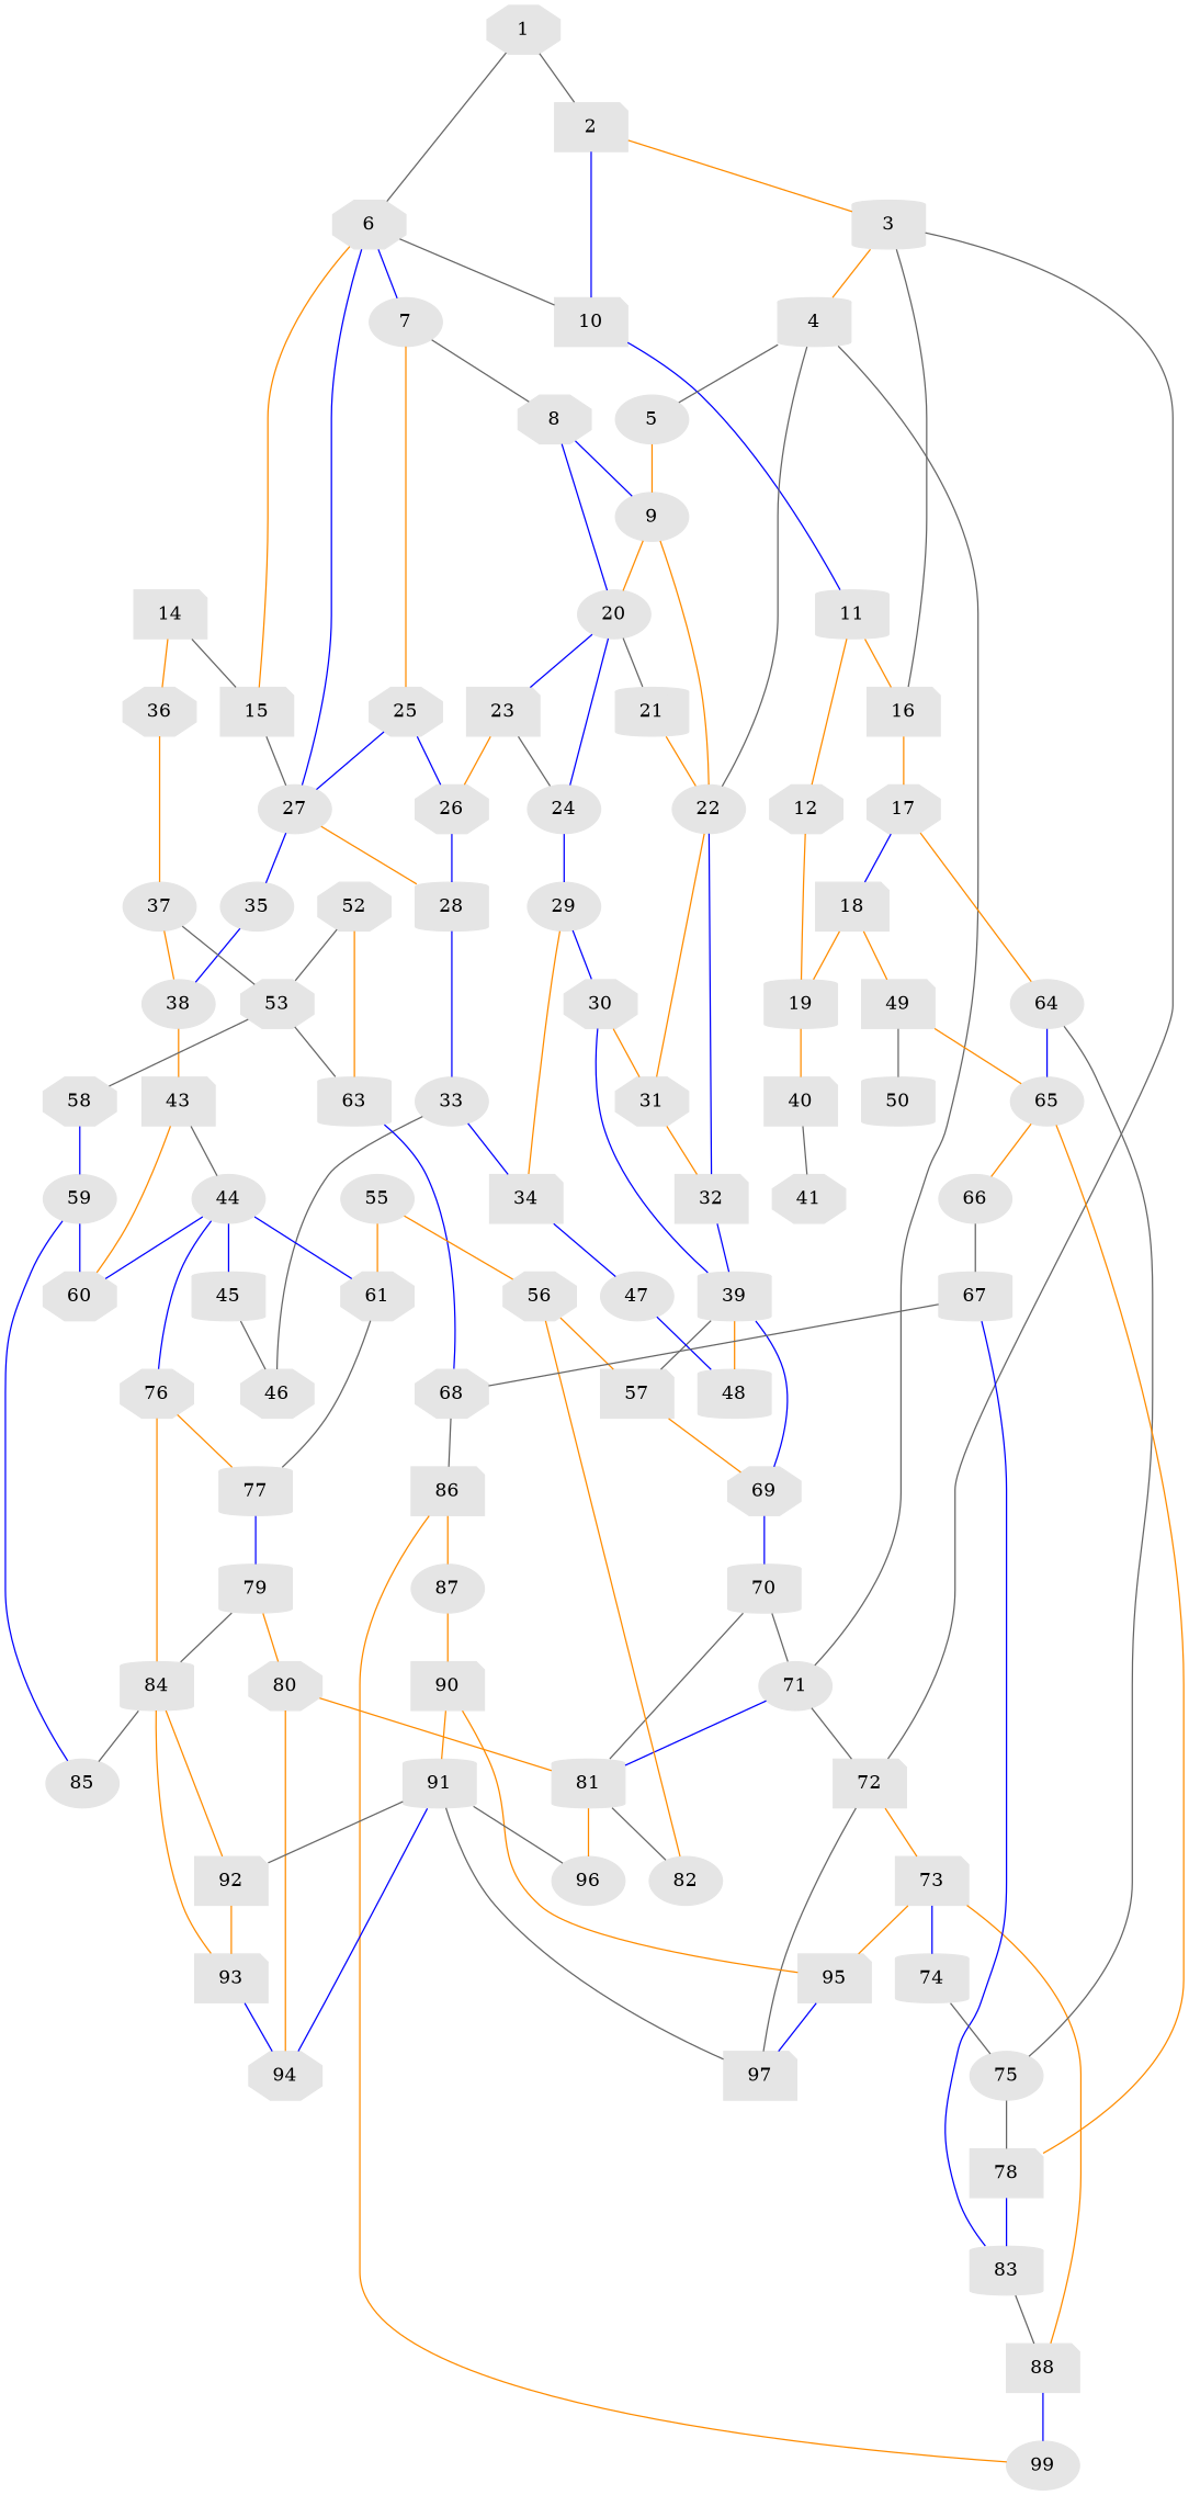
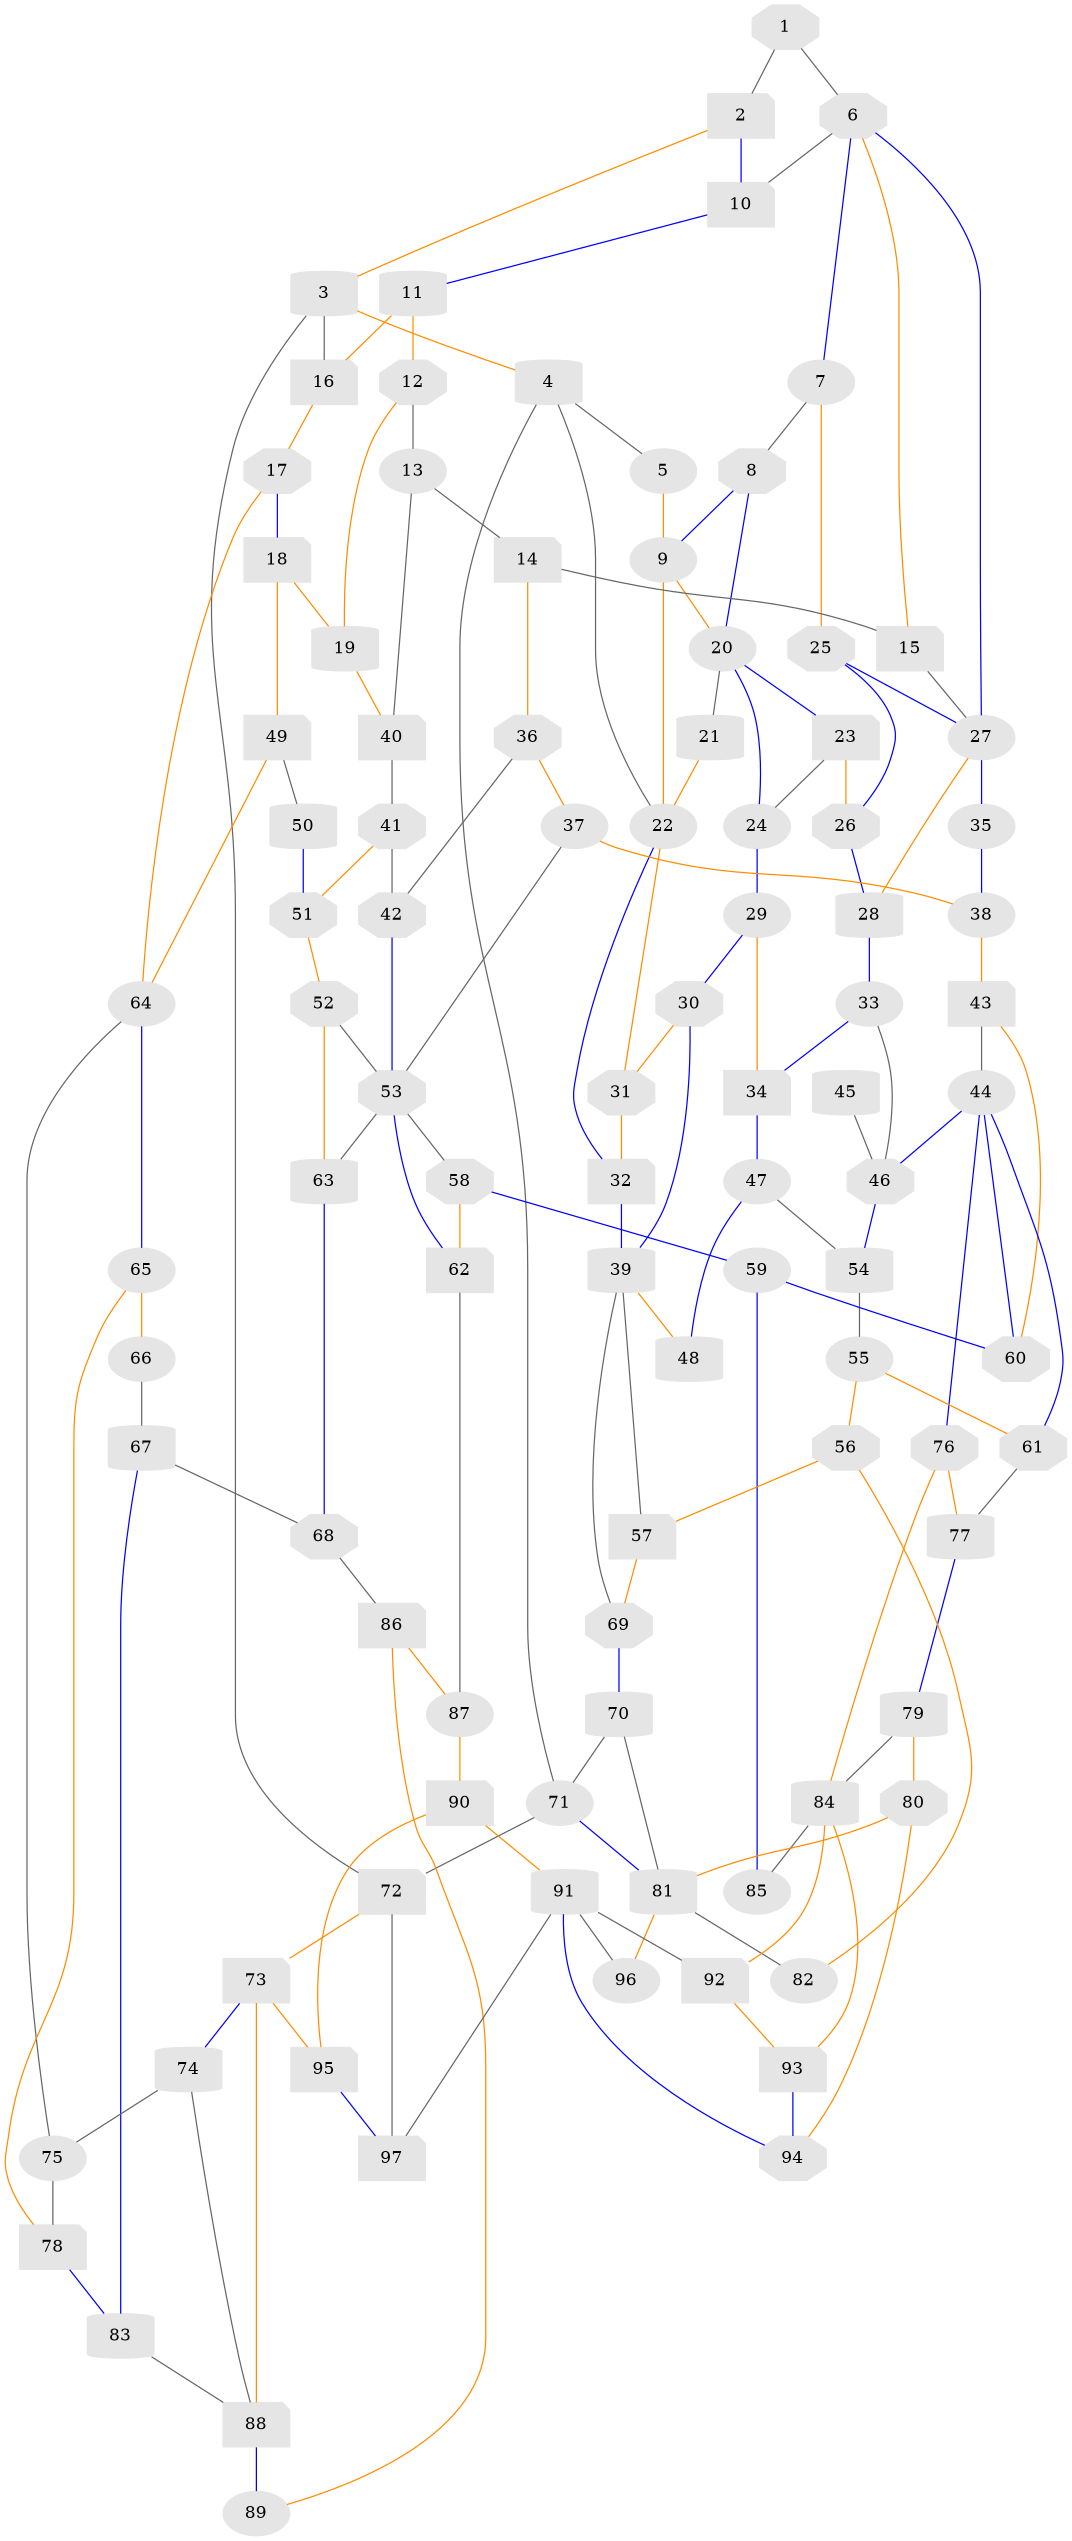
  graph {
    node [color=gray90 shape=ellipse style=filled]
    edge [color=darkorange weight=1.0]
    1 [shape=octagon]
    2 [shape=note]
    6 [shape=octagon]
    3 [shape=cylinder]
    10 [shape=note]
    7
    15 [shape=note]
    27
    4 [shape=cylinder]
    16 [shape=note]
    72 [shape=note]
    11 [shape=cylinder]
    5
    22
    71
    17 [shape=octagon]
    73 [shape=note]
    97 [shape=note]
    9
    31 [shape=octagon]
    32 [shape=note]
    81 [shape=cylinder]
    20
    8 [shape=octagon]
    25 [shape=octagon]
    28 [shape=cylinder]
    35
    26 [shape=octagon]
    21 [shape=cylinder]
    23 [shape=note]
    24
    12 [shape=octagon]
+   13
    19 [shape=cylinder]
    14 [shape=note]
    40 [shape=note]
    36 [shape=octagon]
    41 [shape=octagon]
    37
+   42 [shape=octagon]
    18 [shape=note]
    64
    49 [shape=note]
    65
    75
    50 [shape=cylinder]
    29
    39 [shape=cylinder]
    30 [shape=octagon]
    34 [shape=note]
    33
    38
    46 [shape=octagon]
    47
    48 [shape=cylinder]
    57 [shape=note]
    69 [shape=octagon]
+   54 [shape=cylinder]
    43 [shape=note]
    53 [shape=octagon]
    63 [shape=cylinder]
    58 [shape=octagon]
+   62 [shape=note]
    44
    60 [shape=octagon]
    70 [shape=cylinder]
+   51 [shape=octagon]
    52 [shape=octagon]
    45 [shape=cylinder]
    61 [shape=octagon]
    76 [shape=octagon]
    77 [shape=cylinder]
    84 [shape=cylinder]
    55
    66
    78 [shape=note]
    68 [shape=octagon]
    59
    87
    56 [shape=octagon]
    82
    85
    79 [shape=cylinder]
    90 [shape=note]
    86 [shape=note]
    67 [shape=cylinder]
    83 [shape=cylinder]
    88 [shape=note]
-   89 [label=99]
+   89
    96
    74 [shape=cylinder]
    95 [shape=note]
    92 [shape=note]
    93 [shape=note]
    80 [shape=octagon]
    94 [shape=octagon]
    91 [shape=cylinder]
    1 -- 2 [color=gray40]
    1 -- 6 [color=gray40]
    2 -- 3
    2 -- 10 [color=blue]
    6 -- 10 [color=gray40]
    6 -- 7 [color=blue]
    6 -- 15 [weight=2.0]
    6 -- 27 [color=blue]
    3 -- 4
    3 -- 16 [color=gray40]
    3 -- 72 [color=gray40]
    10 -- 11 [color=blue]
    7 -- 8 [color=gray40]
    7 -- 25
    15 -- 27 [color=gray40]
    27 -- 28
    27 -- 35 [color=blue weight=2.0]
    4 -- 5 [color=gray40]
    4 -- 22 [color=gray40]
    4 -- 71 [color=gray40]
    16 -- 17
    72 -- 73
    72 -- 97 [color=gray40]
    11 -- 16
    11 -- 12
    5 -- 9 [weight=2.0]
    22 -- 31
    22 -- 32 [color=blue]
    71 -- 72 [color=gray40]
    71 -- 81 [color=blue]
    17 -- 18 [color=blue]
    17 -- 64
    73 -- 88 [weight=2.0]
    73 -- 74 [color=blue]
    73 -- 95
    9 -- 22
    9 -- 20
    31 -- 32
    32 -- 39 [color=blue]
    81 -- 82 [color=gray40 weight=2.0]
    81 -- 96
    20 -- 21 [color=gray40 weight=2.0]
    20 -- 23 [color=blue]
    20 -- 24 [color=blue]
    8 -- 9 [color=blue]
    8 -- 20 [color=blue]
    25 -- 27 [color=blue]
    25 -- 26 [color=blue]
    28 -- 33 [color=blue]
    35 -- 38 [color=blue]
    26 -- 28 [color=blue]
    21 -- 22
    23 -- 26
    23 -- 24 [color=gray40]
    24 -- 29 [color=blue]
+   12 -- 13 [color=gray40]
    12 -- 19
+   13 -- 14 [color=gray40]
+   13 -- 40 [color=gray40]
    19 -- 40
    14 -- 15 [color=gray40]
    14 -- 36
    40 -- 41 [color=gray40]
    36 -- 37
+   36 -- 42 [color=gray40]
+   41 -- 42 [color=gray40]
+   41 -- 51
    37 -- 38
    37 -- 53 [color=gray40]
+   42 -- 53 [color=blue]
    18 -- 19
    18 -- 49
    64 -- 65 [color=blue]
    64 -- 75 [color=gray40]
-   49 -- 65
+   49 -- 64
    49 -- 50 [color=gray40]
    65 -- 66 [weight=2.0]
    65 -- 78
    75 -- 78 [color=gray40]
+   50 -- 51 [color=blue]
    29 -- 30 [color=blue]
    29 -- 34
    39 -- 48 [weight=2.0]
    39 -- 57 [color=gray40]
-   39 -- 69 [color=blue]
+   39 -- 69 [color=gray40]
    30 -- 31
    30 -- 39 [color=blue]
    34 -- 47 [color=blue]
    33 -- 34 [color=blue]
    33 -- 46 [color=gray40]
    38 -- 43
+   46 -- 54 [color=blue]
    47 -- 48 [color=blue]
+   47 -- 54 [color=gray40]
    57 -- 69
    69 -- 70 [color=blue]
+   54 -- 55 [color=gray40]
    43 -- 44 [color=gray40]
    43 -- 60
    53 -- 63 [color=gray40]
    53 -- 58 [color=gray40]
+   53 -- 62 [color=blue]
    63 -- 68 [color=blue]
+   58 -- 62
    58 -- 59 [color=blue]
+   62 -- 87 [color=gray40]
    44 -- 60 [color=blue]
-   44 -- 45 [color=blue weight=2.0]
+   44 -- 46 [color=blue weight=2.0]
    44 -- 61 [color=blue]
    44 -- 76 [color=blue]
    70 -- 71 [color=gray40]
    70 -- 81 [color=gray40]
+   51 -- 52
    52 -- 53 [color=gray40]
    52 -- 63
    45 -- 46 [color=gray40]
    61 -- 77 [color=gray40]
    76 -- 77
    76 -- 84
    77 -- 79 [color=blue]
    84 -- 85 [color=gray40 weight=2.0]
    84 -- 92
    84 -- 93
    55 -- 61
    55 -- 56
    66 -- 67 [color=gray40]
    78 -- 83 [color=blue]
    68 -- 86 [color=gray40]
    59 -- 60 [color=blue]
    59 -- 85 [color=blue]
    87 -- 90
    56 -- 57
    56 -- 82
    79 -- 84 [color=gray40]
    79 -- 80
    90 -- 95
    90 -- 91
    86 -- 87
    86 -- 89
    67 -- 68 [color=gray40]
    67 -- 83 [color=blue]
    83 -- 88 [color=gray40]
    88 -- 89 [color=blue weight=2.0]
    74 -- 75 [color=gray40]
+   74 -- 88 [color=gray40]
    95 -- 97 [color=blue]
    92 -- 93
    93 -- 94 [color=blue]
    80 -- 81
    80 -- 94
    91 -- 97 [color=gray40]
    91 -- 96 [color=gray40 weight=2.0]
    91 -- 92 [color=gray40]
    91 -- 94 [color=blue]
  }
